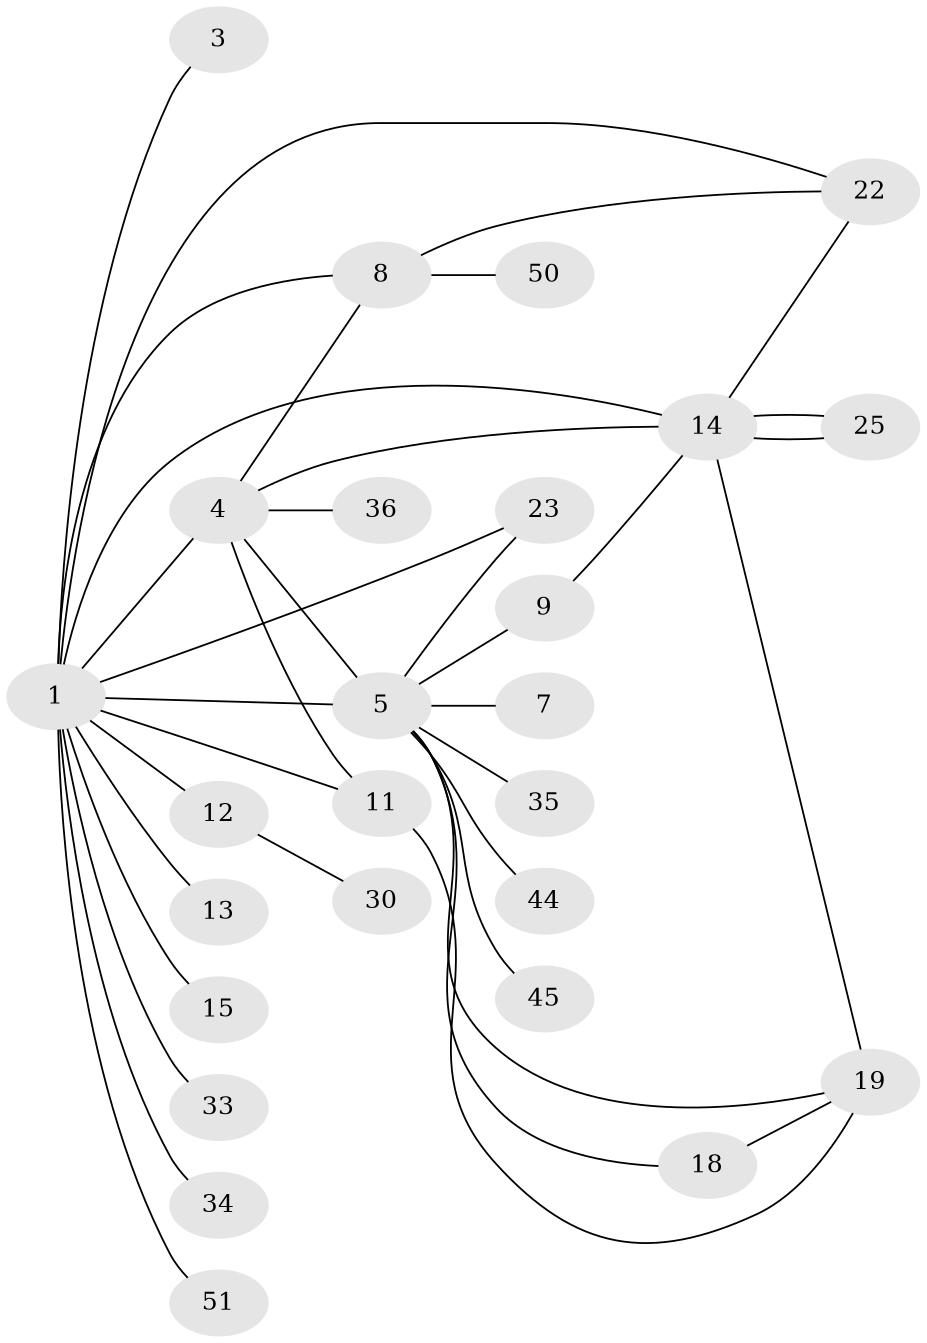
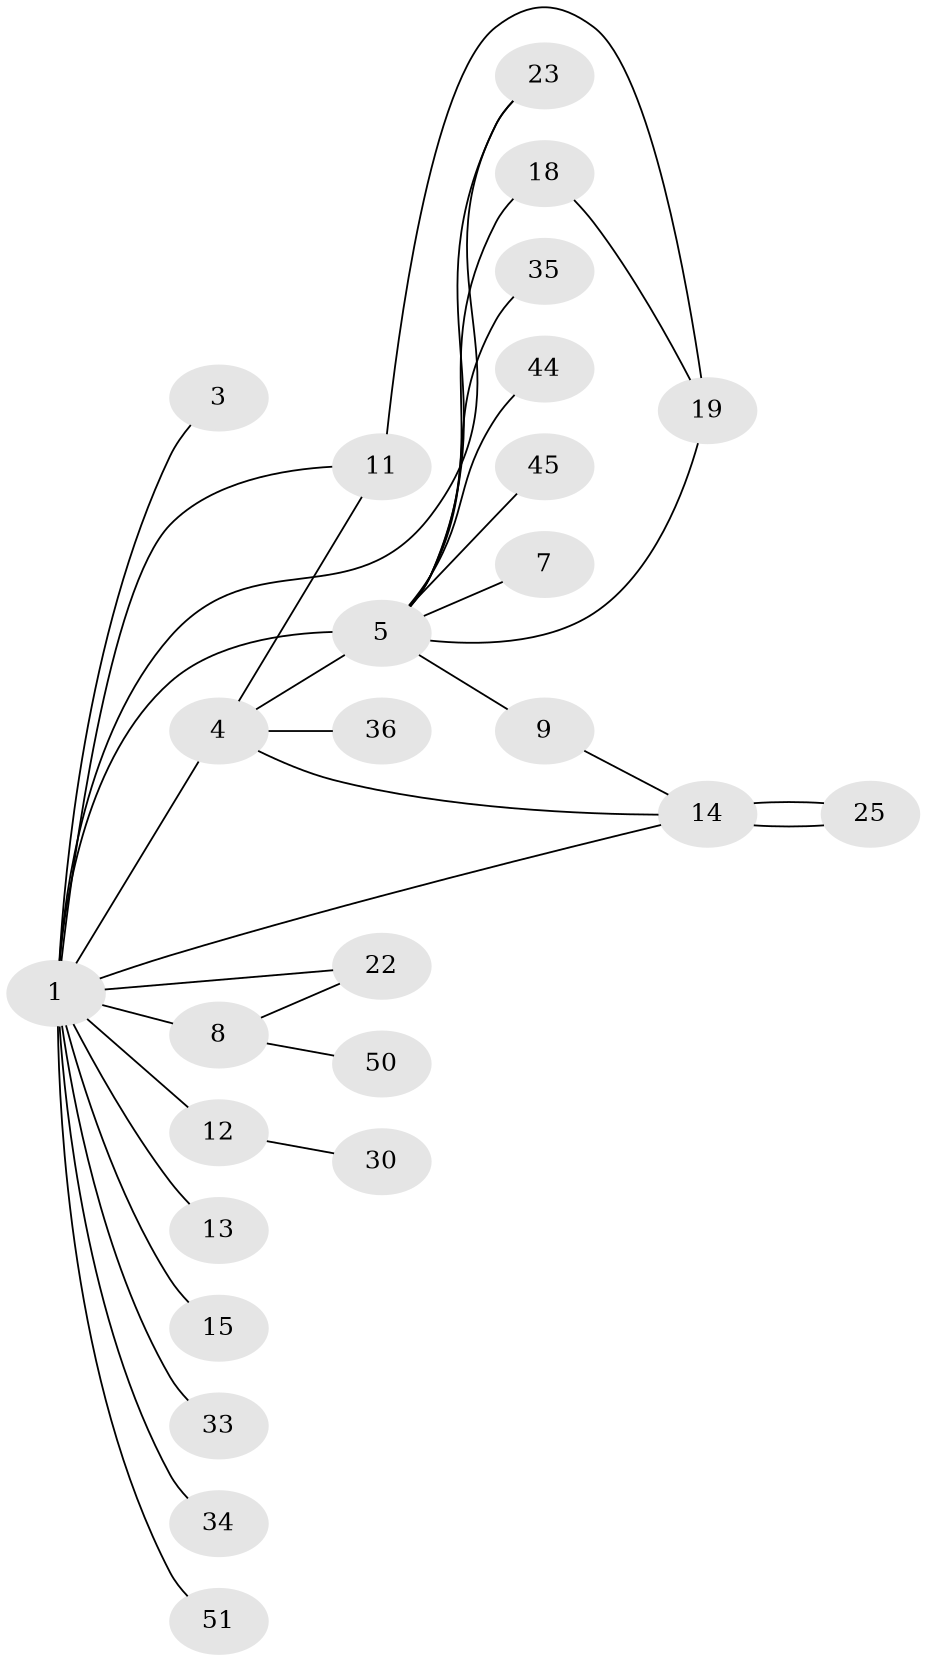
  graph {
    rankdir=LR
    node [color=gray90 style=filled]
    1 [super="+28+29+2"]
    3 [super="+16"]
    4
    5
    8 [super="+17+39+40"]
    11 [super="+32+42+43+49"]
    12
    13
    14 [super="+24+31+48+21"]
    15
    22 [super="+47"]
    23 [super="+26"]
    33
    34
    51
    36
    7
    9 [super="+37+10"]
    18
    19 [super="+20"]
    35
    44
    45
    50 [super="+52"]
    30
    25
    1 -- 3
    1 -- 4
    1 -- 5
    1 -- 8
    1 -- 11
    1 -- 12
    1 -- 13
    1 -- 14
    1 -- 15
    1 -- 22
    1 -- 23
    1 -- 33
    1 -- 34
    1 -- 51
    4 -- 5
-   4 -- 8
    4 -- 11
    4 -- 14
    4 -- 36
    5 -- 23
    5 -- 7
    5 -- 9
    5 -- 18
    5 -- 19 [weight=2]
    5 -- 35
    5 -- 44
    5 -- 45
    8 -- 22
    8 -- 50
    11 -- 19
    12 -- 30
-   14 -- 22
-   14 -- 19
    14 -- 25
    14 -- 25
    9 -- 14
    18 -- 19
  }
